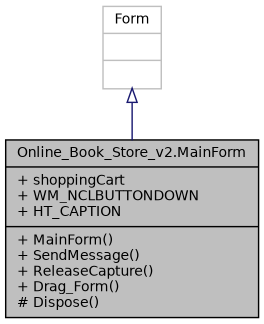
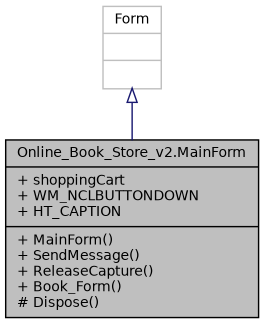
  digraph {
    node [fontname=Helvetica fontsize=10 shape=record style=filled]
-   n1 [color=black fillcolor=grey75 fontcolor=black height=0.2 label="{Online_Book_Store_v2.MainForm\n|+ shoppingCart\l+ WM_NCLBUTTONDOWN\l+ HT_CAPTION\l|+ MainForm()\l+ SendMessage()\l+ ReleaseCapture()\l+ Drag_Form()\l# Dispose()\l}" width=0.4]
+   n1 [color=black fillcolor=grey75 fontcolor=black height=0.2 label="{Online_Book_Store_v2.MainForm\n|+ shoppingCart\l+ WM_NCLBUTTONDOWN\l+ HT_CAPTION\l|+ MainForm()\l+ SendMessage()\l+ ReleaseCapture()\l+ Book_Form()\l# Dispose()\l}" width=0.4]
    n2 [color=grey75 fillcolor=white height=0.2 label="{Form\n||}" width=0.4]
    n2 -> n1 [arrowtail=onormal color=midnightblue dir=back fontname=Helvetica fontsize=10 labelfontname=Helvetica labelfontsize=10 style=solid]
  }
